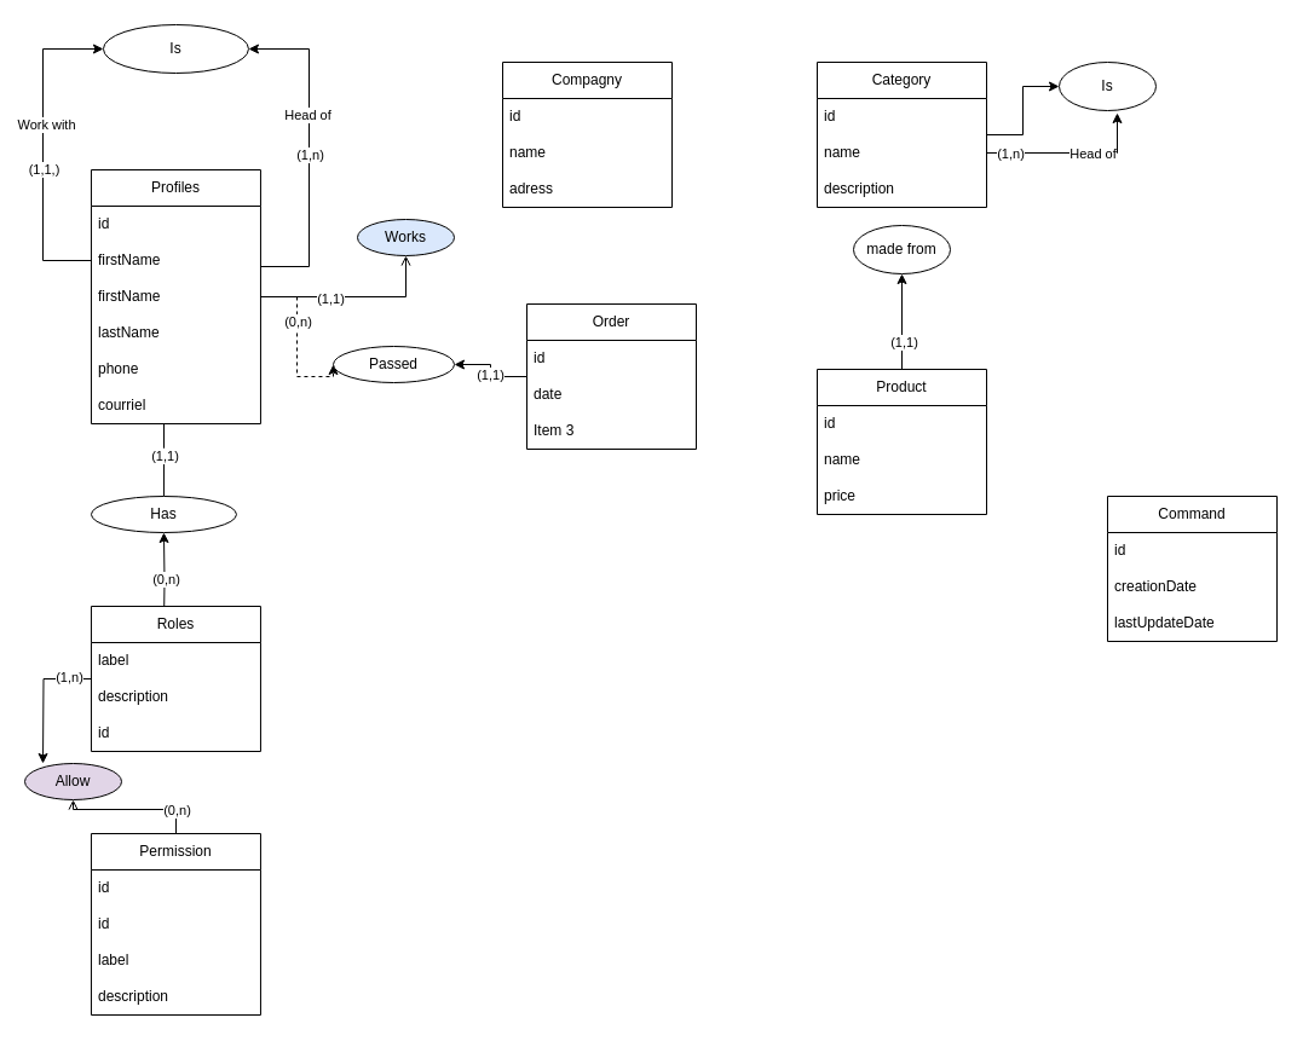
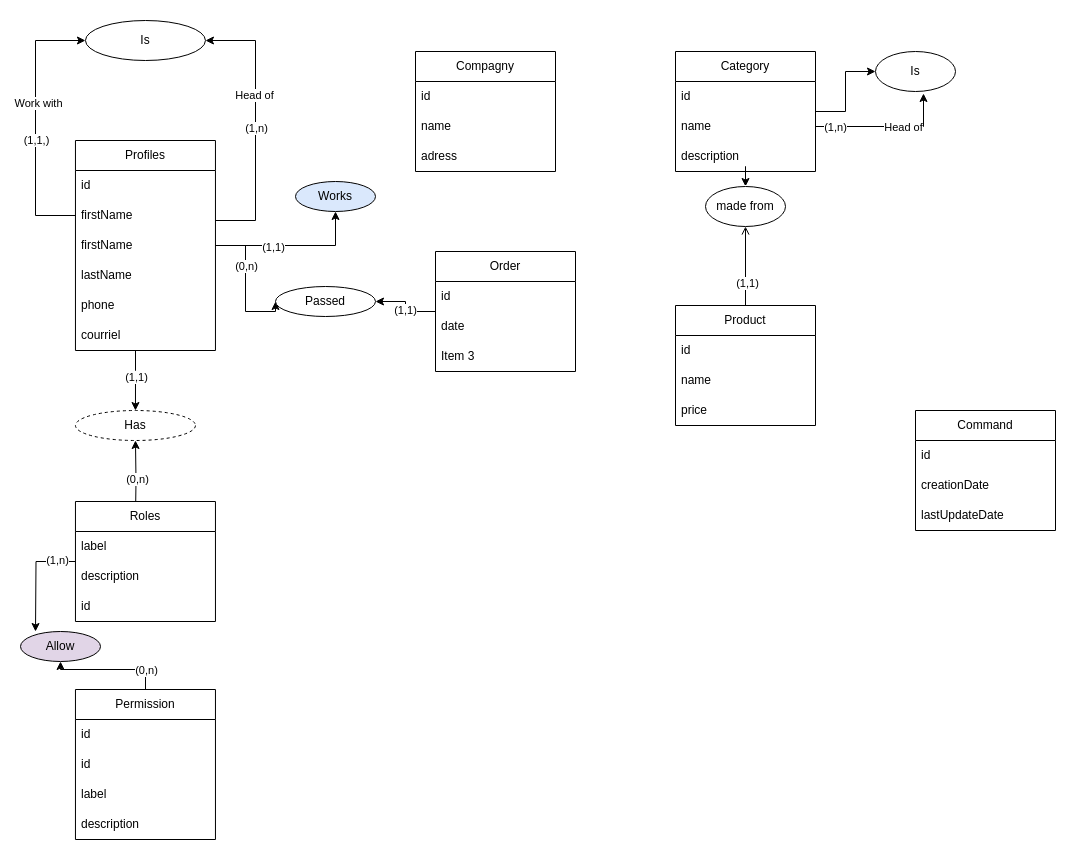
  <mxCell id="0" />
  <mxCell id="1" parent="0" />
  <mxCell id="2" style="edgeStyle=orthogonalEdgeStyle;rounded=0;orthogonalLoop=1;jettySize=auto;html=1;" parent="1" source="11" target="18" edge="1"><mxGeometry relative="1" as="geometry"><Array as="points"><mxPoint x="254.96" y="220" /><mxPoint x="254.96" y="40" /></Array></mxGeometry></mxCell>
  <mxCell id="3" value="Head of" style="edgeLabel;html=1;align=center;verticalAlign=middle;resizable=0;points=[];" parent="2" vertex="1" connectable="0"><mxGeometry x="0.229" y="2" relative="1" as="geometry"><mxPoint as="offset" /></mxGeometry></mxCell>
  <mxCell id="4" value="(1,n)" style="edgeLabel;html=1;align=center;verticalAlign=middle;resizable=0;points=[];" parent="2" vertex="1" connectable="0"><mxGeometry x="0.343" relative="1" as="geometry"><mxPoint y="48" as="offset" /></mxGeometry></mxCell>
- <mxCell id="5" value="" style="edgeStyle=orthogonalEdgeStyle;rounded=0;orthogonalLoop=1;jettySize=auto;html=1;endArrow=none;" parent="1" source="11" target="30" edge="1"><mxGeometry relative="1" as="geometry"><Array as="points"><mxPoint x="134.96" y="370" /><mxPoint x="134.96" y="370" /></Array></mxGeometry></mxCell>
+ <mxCell id="5" value="" style="edgeStyle=orthogonalEdgeStyle;rounded=0;orthogonalLoop=1;jettySize=auto;html=1;" parent="1" source="11" target="30" edge="1"><mxGeometry relative="1" as="geometry"><Array as="points"><mxPoint x="134.96" y="370" /><mxPoint x="134.96" y="370" /></Array></mxGeometry></mxCell>
  <mxCell id="6" value="(1,1)" style="edgeLabel;html=1;align=center;verticalAlign=middle;resizable=0;points=[];" parent="5" vertex="1" connectable="0"><mxGeometry x="-0.133" y="1" relative="1" as="geometry"><mxPoint as="offset" /></mxGeometry></mxCell>
- <mxCell id="7" style="edgeStyle=orthogonalEdgeStyle;rounded=0;orthogonalLoop=1;jettySize=auto;html=1;entryX=0;entryY=0.5;entryDx=0;entryDy=0;dashed=1;" parent="1" source="11" edge="1" target="45"><mxGeometry relative="1" as="geometry"><mxPoint x="275" y="270" as="targetPoint" /><Array as="points"><mxPoint x="245" y="245" /><mxPoint x="245" y="311" /></Array></mxGeometry></mxCell>
+ <mxCell id="7" style="edgeStyle=orthogonalEdgeStyle;rounded=0;orthogonalLoop=1;jettySize=auto;html=1;entryX=0;entryY=0.5;entryDx=0;entryDy=0;" parent="1" source="11" edge="1" target="45"><mxGeometry relative="1" as="geometry"><mxPoint x="275" y="270" as="targetPoint" /><Array as="points"><mxPoint x="245" y="245" /><mxPoint x="245" y="311" /></Array></mxGeometry></mxCell>
  <mxCell id="8" value="(0,n)" style="edgeLabel;html=1;align=center;verticalAlign=middle;resizable=0;points=[];" parent="7" vertex="1" connectable="0"><mxGeometry x="0.115" relative="1" as="geometry"><mxPoint y="-25" as="offset" /></mxGeometry></mxCell>
- <mxCell id="9" style="edgeStyle=orthogonalEdgeStyle;rounded=0;orthogonalLoop=1;jettySize=auto;html=1;entryX=0.5;entryY=1;entryDx=0;entryDy=0;endArrow=open;" edge="1" parent="1" source="11" target="50"><mxGeometry relative="1" as="geometry" /></mxCell>
+ <mxCell id="9" style="edgeStyle=orthogonalEdgeStyle;rounded=0;orthogonalLoop=1;jettySize=auto;html=1;entryX=0.5;entryY=1;entryDx=0;entryDy=0;" edge="1" parent="1" source="11" target="50"><mxGeometry relative="1" as="geometry" /></mxCell>
  <mxCell id="10" value="(1,1)" style="edgeLabel;html=1;align=center;verticalAlign=middle;resizable=0;points=[];" vertex="1" connectable="0" parent="9"><mxGeometry x="-0.246" y="-1" relative="1" as="geometry"><mxPoint as="offset" /></mxGeometry></mxCell>
  <mxCell id="11" value="Profiles" style="swimlane;fontStyle=0;childLayout=stackLayout;horizontal=1;startSize=30;horizontalStack=0;resizeParent=1;resizeParentMax=0;resizeLast=0;collapsible=1;marginBottom=0;whiteSpace=wrap;html=1;" parent="1" vertex="1"><mxGeometry x="74.96" y="140" width="140" height="210" as="geometry" /></mxCell>
  <mxCell id="12" value="id" style="text;strokeColor=none;fillColor=none;align=left;verticalAlign=middle;spacingLeft=4;spacingRight=4;overflow=hidden;points=[[0,0.5],[1,0.5]];portConstraint=eastwest;rotatable=0;whiteSpace=wrap;html=1;" parent="11" vertex="1"><mxGeometry y="30" width="140" height="30" as="geometry" /></mxCell>
  <mxCell id="13" value="firstName" style="text;strokeColor=none;fillColor=none;align=left;verticalAlign=middle;spacingLeft=4;spacingRight=4;overflow=hidden;points=[[0,0.5],[1,0.5]];portConstraint=eastwest;rotatable=0;whiteSpace=wrap;html=1;" parent="11" vertex="1"><mxGeometry y="60" width="140" height="30" as="geometry" /></mxCell>
  <mxCell id="14" value="firstName" style="text;strokeColor=none;fillColor=none;align=left;verticalAlign=middle;spacingLeft=4;spacingRight=4;overflow=hidden;points=[[0,0.5],[1,0.5]];portConstraint=eastwest;rotatable=0;whiteSpace=wrap;html=1;" parent="11" vertex="1"><mxGeometry y="90" width="140" height="30" as="geometry" /></mxCell>
  <mxCell id="15" value="lastName" style="text;strokeColor=none;fillColor=none;align=left;verticalAlign=middle;spacingLeft=4;spacingRight=4;overflow=hidden;points=[[0,0.5],[1,0.5]];portConstraint=eastwest;rotatable=0;whiteSpace=wrap;html=1;" parent="11" vertex="1"><mxGeometry y="120" width="140" height="30" as="geometry" /></mxCell>
  <mxCell id="16" value="phone" style="text;strokeColor=none;fillColor=none;align=left;verticalAlign=middle;spacingLeft=4;spacingRight=4;overflow=hidden;points=[[0,0.5],[1,0.5]];portConstraint=eastwest;rotatable=0;whiteSpace=wrap;html=1;" parent="11" vertex="1"><mxGeometry y="150" width="140" height="30" as="geometry" /></mxCell>
  <mxCell id="17" value="courriel" style="text;strokeColor=none;fillColor=none;align=left;verticalAlign=middle;spacingLeft=4;spacingRight=4;overflow=hidden;points=[[0,0.5],[1,0.5]];portConstraint=eastwest;rotatable=0;whiteSpace=wrap;html=1;" parent="11" vertex="1"><mxGeometry y="180" width="140" height="30" as="geometry" /></mxCell>
  <mxCell id="18" value="Is" style="ellipse;whiteSpace=wrap;html=1;" parent="1" vertex="1"><mxGeometry x="84.96" y="20" width="120" height="40" as="geometry" /></mxCell>
  <mxCell id="19" style="edgeStyle=orthogonalEdgeStyle;rounded=0;orthogonalLoop=1;jettySize=auto;html=1;" parent="1" source="13" target="18" edge="1"><mxGeometry relative="1" as="geometry"><Array as="points"><mxPoint x="35" y="215" /><mxPoint x="35" y="40" /></Array></mxGeometry></mxCell>
  <mxCell id="20" value="Work with" style="edgeLabel;html=1;align=center;verticalAlign=middle;resizable=0;points=[];" parent="19" vertex="1" connectable="0"><mxGeometry x="0.144" y="-2" relative="1" as="geometry"><mxPoint as="offset" /></mxGeometry></mxCell>
  <mxCell id="21" value="(1,1,)" style="edgeLabel;html=1;align=center;verticalAlign=middle;resizable=0;points=[];" parent="19" vertex="1" connectable="0"><mxGeometry x="-0.135" relative="1" as="geometry"><mxPoint as="offset" /></mxGeometry></mxCell>
  <mxCell id="22" style="edgeStyle=orthogonalEdgeStyle;rounded=0;orthogonalLoop=1;jettySize=auto;html=1;entryX=0.5;entryY=1;entryDx=0;entryDy=0;" parent="1" target="30" edge="1"><mxGeometry relative="1" as="geometry"><mxPoint x="134.96" y="520" as="sourcePoint" /></mxGeometry></mxCell>
  <mxCell id="23" value="(0,n)" style="edgeLabel;html=1;align=center;verticalAlign=middle;resizable=0;points=[];" parent="22" vertex="1" connectable="0"><mxGeometry x="0.05" y="-2" relative="1" as="geometry"><mxPoint as="offset" /></mxGeometry></mxCell>
  <mxCell id="24" style="edgeStyle=orthogonalEdgeStyle;rounded=0;orthogonalLoop=1;jettySize=auto;html=1;" edge="1" parent="1" source="26"><mxGeometry relative="1" as="geometry"><mxPoint x="35" y="631" as="targetPoint" /></mxGeometry></mxCell>
  <mxCell id="25" value="(1,n)" style="edgeLabel;html=1;align=center;verticalAlign=middle;resizable=0;points=[];" vertex="1" connectable="0" parent="24"><mxGeometry x="-0.672" y="-2" relative="1" as="geometry"><mxPoint as="offset" /></mxGeometry></mxCell>
  <mxCell id="26" value="Roles" style="swimlane;fontStyle=0;childLayout=stackLayout;horizontal=1;startSize=30;horizontalStack=0;resizeParent=1;resizeParentMax=0;resizeLast=0;collapsible=1;marginBottom=0;whiteSpace=wrap;html=1;" parent="1" vertex="1"><mxGeometry x="74.96" y="501" width="140" height="120" as="geometry" /></mxCell>
  <mxCell id="27" value="label" style="text;strokeColor=none;fillColor=none;align=left;verticalAlign=middle;spacingLeft=4;spacingRight=4;overflow=hidden;points=[[0,0.5],[1,0.5]];portConstraint=eastwest;rotatable=0;whiteSpace=wrap;html=1;" parent="26" vertex="1"><mxGeometry y="30" width="140" height="30" as="geometry" /></mxCell>
  <mxCell id="28" value="description" style="text;strokeColor=none;fillColor=none;align=left;verticalAlign=middle;spacingLeft=4;spacingRight=4;overflow=hidden;points=[[0,0.5],[1,0.5]];portConstraint=eastwest;rotatable=0;whiteSpace=wrap;html=1;" parent="26" vertex="1"><mxGeometry y="60" width="140" height="30" as="geometry" /></mxCell>
  <mxCell id="29" value="id" style="text;strokeColor=none;fillColor=none;align=left;verticalAlign=middle;spacingLeft=4;spacingRight=4;overflow=hidden;points=[[0,0.5],[1,0.5]];portConstraint=eastwest;rotatable=0;whiteSpace=wrap;html=1;" parent="26" vertex="1"><mxGeometry y="90" width="140" height="30" as="geometry" /></mxCell>
- <mxCell id="30" value="Has" style="ellipse;whiteSpace=wrap;html=1;" parent="1" vertex="1"><mxGeometry x="74.96" y="410" width="120" height="30" as="geometry" /></mxCell>
- <mxCell id="31" style="edgeStyle=orthogonalEdgeStyle;rounded=0;orthogonalLoop=1;jettySize=auto;html=1;endArrow=open;" edge="1" parent="1" source="33" target="38"><mxGeometry relative="1" as="geometry" /></mxCell>
+ <mxCell id="30" value="Has" style="ellipse;whiteSpace=wrap;html=1;dashed=1;" parent="1" vertex="1"><mxGeometry x="74.96" y="410" width="120" height="30" as="geometry" /></mxCell>
+ <mxCell id="31" style="edgeStyle=orthogonalEdgeStyle;rounded=0;orthogonalLoop=1;jettySize=auto;html=1;" edge="1" parent="1" source="33" target="38"><mxGeometry relative="1" as="geometry" /></mxCell>
  <mxCell id="32" value="(0,n)" style="edgeLabel;html=1;align=center;verticalAlign=middle;resizable=0;points=[];" vertex="1" connectable="0" parent="31"><mxGeometry x="-0.878" y="1" relative="1" as="geometry"><mxPoint x="1" y="-13" as="offset" /></mxGeometry></mxCell>
  <mxCell id="33" value="Permission" style="swimlane;fontStyle=0;childLayout=stackLayout;horizontal=1;startSize=30;horizontalStack=0;resizeParent=1;resizeParentMax=0;resizeLast=0;collapsible=1;marginBottom=0;whiteSpace=wrap;html=1;" parent="1" vertex="1"><mxGeometry x="74.96" y="689" width="140" height="150" as="geometry" /></mxCell>
  <mxCell id="34" value="id" style="text;strokeColor=none;fillColor=none;align=left;verticalAlign=middle;spacingLeft=4;spacingRight=4;overflow=hidden;points=[[0,0.5],[1,0.5]];portConstraint=eastwest;rotatable=0;whiteSpace=wrap;html=1;" vertex="1" parent="33"><mxGeometry y="30" width="140" height="30" as="geometry" /></mxCell>
  <mxCell id="35" value="id" style="text;strokeColor=none;fillColor=none;align=left;verticalAlign=middle;spacingLeft=4;spacingRight=4;overflow=hidden;points=[[0,0.5],[1,0.5]];portConstraint=eastwest;rotatable=0;whiteSpace=wrap;html=1;" parent="33" vertex="1"><mxGeometry y="60" width="140" height="30" as="geometry" /></mxCell>
  <mxCell id="36" value="label" style="text;strokeColor=none;fillColor=none;align=left;verticalAlign=middle;spacingLeft=4;spacingRight=4;overflow=hidden;points=[[0,0.5],[1,0.5]];portConstraint=eastwest;rotatable=0;whiteSpace=wrap;html=1;" parent="33" vertex="1"><mxGeometry y="90" width="140" height="30" as="geometry" /></mxCell>
  <mxCell id="37" value="description" style="text;strokeColor=none;fillColor=none;align=left;verticalAlign=middle;spacingLeft=4;spacingRight=4;overflow=hidden;points=[[0,0.5],[1,0.5]];portConstraint=eastwest;rotatable=0;whiteSpace=wrap;html=1;" parent="33" vertex="1"><mxGeometry y="120" width="140" height="30" as="geometry" /></mxCell>
  <mxCell id="38" value="Allow" style="ellipse;whiteSpace=wrap;html=1;fillColor=#e1d5e7;" parent="1" vertex="1"><mxGeometry x="20" y="631" width="80" height="30" as="geometry" /></mxCell>
  <mxCell id="39" style="edgeStyle=orthogonalEdgeStyle;rounded=0;orthogonalLoop=1;jettySize=auto;html=1;entryX=1;entryY=0.5;entryDx=0;entryDy=0;" parent="1" source="41" target="45" edge="1"><mxGeometry relative="1" as="geometry" /></mxCell>
  <mxCell id="40" value="(1,1)" style="edgeLabel;html=1;align=center;verticalAlign=middle;resizable=0;points=[];" parent="39" vertex="1" connectable="0"><mxGeometry x="-0.08" y="1" relative="1" as="geometry"><mxPoint as="offset" /></mxGeometry></mxCell>
  <mxCell id="41" value="Order" style="swimlane;fontStyle=0;childLayout=stackLayout;horizontal=1;startSize=30;horizontalStack=0;resizeParent=1;resizeParentMax=0;resizeLast=0;collapsible=1;marginBottom=0;whiteSpace=wrap;html=1;" parent="1" vertex="1"><mxGeometry x="435" y="251" width="140" height="120" as="geometry" /></mxCell>
  <mxCell id="42" value="id" style="text;strokeColor=none;fillColor=none;align=left;verticalAlign=middle;spacingLeft=4;spacingRight=4;overflow=hidden;points=[[0,0.5],[1,0.5]];portConstraint=eastwest;rotatable=0;whiteSpace=wrap;html=1;" parent="41" vertex="1"><mxGeometry y="30" width="140" height="30" as="geometry" /></mxCell>
  <mxCell id="43" value="date" style="text;strokeColor=none;fillColor=none;align=left;verticalAlign=middle;spacingLeft=4;spacingRight=4;overflow=hidden;points=[[0,0.5],[1,0.5]];portConstraint=eastwest;rotatable=0;whiteSpace=wrap;html=1;" parent="41" vertex="1"><mxGeometry y="60" width="140" height="30" as="geometry" /></mxCell>
  <mxCell id="44" value="Item 3" style="text;strokeColor=none;fillColor=none;align=left;verticalAlign=middle;spacingLeft=4;spacingRight=4;overflow=hidden;points=[[0,0.5],[1,0.5]];portConstraint=eastwest;rotatable=0;whiteSpace=wrap;html=1;" parent="41" vertex="1"><mxGeometry y="90" width="140" height="30" as="geometry" /></mxCell>
  <mxCell id="45" value="Passed" style="ellipse;whiteSpace=wrap;html=1;" parent="1" vertex="1"><mxGeometry x="275" y="286" width="100" height="30" as="geometry" /></mxCell>
  <mxCell id="46" value="Compagny" style="swimlane;fontStyle=0;childLayout=stackLayout;horizontal=1;startSize=30;horizontalStack=0;resizeParent=1;resizeParentMax=0;resizeLast=0;collapsible=1;marginBottom=0;whiteSpace=wrap;html=1;" parent="1" vertex="1"><mxGeometry x="415" y="51" width="140" height="120" as="geometry" /></mxCell>
  <mxCell id="47" value="id" style="text;strokeColor=none;fillColor=none;align=left;verticalAlign=middle;spacingLeft=4;spacingRight=4;overflow=hidden;points=[[0,0.5],[1,0.5]];portConstraint=eastwest;rotatable=0;whiteSpace=wrap;html=1;" parent="46" vertex="1"><mxGeometry y="30" width="140" height="30" as="geometry" /></mxCell>
  <mxCell id="48" value="name" style="text;strokeColor=none;fillColor=none;align=left;verticalAlign=middle;spacingLeft=4;spacingRight=4;overflow=hidden;points=[[0,0.5],[1,0.5]];portConstraint=eastwest;rotatable=0;whiteSpace=wrap;html=1;" parent="46" vertex="1"><mxGeometry y="60" width="140" height="30" as="geometry" /></mxCell>
  <mxCell id="49" value="adress" style="text;strokeColor=none;fillColor=none;align=left;verticalAlign=middle;spacingLeft=4;spacingRight=4;overflow=hidden;points=[[0,0.5],[1,0.5]];portConstraint=eastwest;rotatable=0;whiteSpace=wrap;html=1;" parent="46" vertex="1"><mxGeometry y="90" width="140" height="30" as="geometry" /></mxCell>
  <mxCell id="50" value="Works" style="ellipse;whiteSpace=wrap;html=1;fillColor=#dae8fc;" vertex="1" parent="1"><mxGeometry x="295" y="181" width="80" height="30" as="geometry" /></mxCell>
  <mxCell id="51" value="" style="edgeStyle=orthogonalEdgeStyle;rounded=0;orthogonalLoop=1;jettySize=auto;html=1;" edge="1" parent="1" source="54" target="58"><mxGeometry relative="1" as="geometry" /></mxCell>
+ <mxCell id="52" value="" style="edgeStyle=orthogonalEdgeStyle;rounded=0;orthogonalLoop=1;jettySize=auto;html=1;" edge="1" parent="1" source="54" target="68"><mxGeometry relative="1" as="geometry" /></mxCell>
+ <mxCell id="53" value="(0,n)" style="edgeLabel;html=1;align=center;verticalAlign=middle;resizable=0;points=[];" vertex="1" connectable="0" parent="52"><mxGeometry x="-0.36" y="2" relative="1" as="geometry"><mxPoint as="offset" /></mxGeometry></mxCell>
  <mxCell id="54" value="Category" style="swimlane;fontStyle=0;childLayout=stackLayout;horizontal=1;startSize=30;horizontalStack=0;resizeParent=1;resizeParentMax=0;resizeLast=0;collapsible=1;marginBottom=0;whiteSpace=wrap;html=1;" vertex="1" parent="1"><mxGeometry x="675" y="51" width="140" height="120" as="geometry" /></mxCell>
  <mxCell id="55" value="id" style="text;strokeColor=none;fillColor=none;align=left;verticalAlign=middle;spacingLeft=4;spacingRight=4;overflow=hidden;points=[[0,0.5],[1,0.5]];portConstraint=eastwest;rotatable=0;whiteSpace=wrap;html=1;" vertex="1" parent="54"><mxGeometry y="30" width="140" height="30" as="geometry" /></mxCell>
  <mxCell id="56" value="name" style="text;strokeColor=none;fillColor=none;align=left;verticalAlign=middle;spacingLeft=4;spacingRight=4;overflow=hidden;points=[[0,0.5],[1,0.5]];portConstraint=eastwest;rotatable=0;whiteSpace=wrap;html=1;" vertex="1" parent="54"><mxGeometry y="60" width="140" height="30" as="geometry" /></mxCell>
  <mxCell id="57" value="description" style="text;strokeColor=none;fillColor=none;align=left;verticalAlign=middle;spacingLeft=4;spacingRight=4;overflow=hidden;points=[[0,0.5],[1,0.5]];portConstraint=eastwest;rotatable=0;whiteSpace=wrap;html=1;" vertex="1" parent="54"><mxGeometry y="90" width="140" height="30" as="geometry" /></mxCell>
  <mxCell id="58" value="Is" style="ellipse;whiteSpace=wrap;html=1;" vertex="1" parent="1"><mxGeometry x="875" y="51" width="80" height="40" as="geometry" /></mxCell>
  <mxCell id="59" style="edgeStyle=orthogonalEdgeStyle;rounded=0;orthogonalLoop=1;jettySize=auto;html=1;entryX=0.6;entryY=1.05;entryDx=0;entryDy=0;entryPerimeter=0;" edge="1" parent="1" source="56" target="58"><mxGeometry relative="1" as="geometry" /></mxCell>
  <mxCell id="60" value="Head of" style="edgeLabel;html=1;align=center;verticalAlign=middle;resizable=0;points=[];" vertex="1" connectable="0" parent="59"><mxGeometry x="0.234" relative="1" as="geometry"><mxPoint as="offset" /></mxGeometry></mxCell>
  <mxCell id="61" value="(1,n)" style="edgeLabel;html=1;align=center;verticalAlign=middle;resizable=0;points=[];" vertex="1" connectable="0" parent="59"><mxGeometry x="-0.731" relative="1" as="geometry"><mxPoint as="offset" /></mxGeometry></mxCell>
- <mxCell id="62" value="" style="edgeStyle=orthogonalEdgeStyle;rounded=0;orthogonalLoop=1;jettySize=auto;html=1;" edge="1" parent="1" source="64" target="68"><mxGeometry relative="1" as="geometry" /></mxCell>
+ <mxCell id="62" value="" style="edgeStyle=orthogonalEdgeStyle;rounded=0;orthogonalLoop=1;jettySize=auto;html=1;endArrow=open;" edge="1" parent="1" source="64" target="68"><mxGeometry relative="1" as="geometry" /></mxCell>
  <mxCell id="63" value="(1,1)" style="edgeLabel;html=1;align=center;verticalAlign=middle;resizable=0;points=[];" vertex="1" connectable="0" parent="62"><mxGeometry x="-0.409" y="-1" relative="1" as="geometry"><mxPoint as="offset" /></mxGeometry></mxCell>
  <mxCell id="64" value="Product" style="swimlane;fontStyle=0;childLayout=stackLayout;horizontal=1;startSize=30;horizontalStack=0;resizeParent=1;resizeParentMax=0;resizeLast=0;collapsible=1;marginBottom=0;whiteSpace=wrap;html=1;" vertex="1" parent="1"><mxGeometry x="675" y="305" width="140" height="120" as="geometry" /></mxCell>
  <mxCell id="65" value="id" style="text;strokeColor=none;fillColor=none;align=left;verticalAlign=middle;spacingLeft=4;spacingRight=4;overflow=hidden;points=[[0,0.5],[1,0.5]];portConstraint=eastwest;rotatable=0;whiteSpace=wrap;html=1;" vertex="1" parent="64"><mxGeometry y="30" width="140" height="30" as="geometry" /></mxCell>
  <mxCell id="66" value="name" style="text;strokeColor=none;fillColor=none;align=left;verticalAlign=middle;spacingLeft=4;spacingRight=4;overflow=hidden;points=[[0,0.5],[1,0.5]];portConstraint=eastwest;rotatable=0;whiteSpace=wrap;html=1;" vertex="1" parent="64"><mxGeometry y="60" width="140" height="30" as="geometry" /></mxCell>
  <mxCell id="67" value="price" style="text;strokeColor=none;fillColor=none;align=left;verticalAlign=middle;spacingLeft=4;spacingRight=4;overflow=hidden;points=[[0,0.5],[1,0.5]];portConstraint=eastwest;rotatable=0;whiteSpace=wrap;html=1;" vertex="1" parent="64"><mxGeometry y="90" width="140" height="30" as="geometry" /></mxCell>
  <mxCell id="68" value="made from" style="ellipse;whiteSpace=wrap;html=1;" vertex="1" parent="1"><mxGeometry x="705" y="186" width="80" height="40" as="geometry" /></mxCell>
  <mxCell id="69" value="Command" style="swimlane;fontStyle=0;childLayout=stackLayout;horizontal=1;startSize=30;horizontalStack=0;resizeParent=1;resizeParentMax=0;resizeLast=0;collapsible=1;marginBottom=0;whiteSpace=wrap;html=1;" vertex="1" parent="1"><mxGeometry x="915" y="410" width="140" height="120" as="geometry" /></mxCell>
  <mxCell id="70" value="id" style="text;strokeColor=none;fillColor=none;align=left;verticalAlign=middle;spacingLeft=4;spacingRight=4;overflow=hidden;points=[[0,0.5],[1,0.5]];portConstraint=eastwest;rotatable=0;whiteSpace=wrap;html=1;" vertex="1" parent="69"><mxGeometry y="30" width="140" height="30" as="geometry" /></mxCell>
  <mxCell id="71" value="creationDate" style="text;strokeColor=none;fillColor=none;align=left;verticalAlign=middle;spacingLeft=4;spacingRight=4;overflow=hidden;points=[[0,0.5],[1,0.5]];portConstraint=eastwest;rotatable=0;whiteSpace=wrap;html=1;" vertex="1" parent="69"><mxGeometry y="60" width="140" height="30" as="geometry" /></mxCell>
  <mxCell id="72" value="lastUpdateDate" style="text;strokeColor=none;fillColor=none;align=left;verticalAlign=middle;spacingLeft=4;spacingRight=4;overflow=hidden;points=[[0,0.5],[1,0.5]];portConstraint=eastwest;rotatable=0;whiteSpace=wrap;html=1;" vertex="1" parent="69"><mxGeometry y="90" width="140" height="30" as="geometry" /></mxCell>
